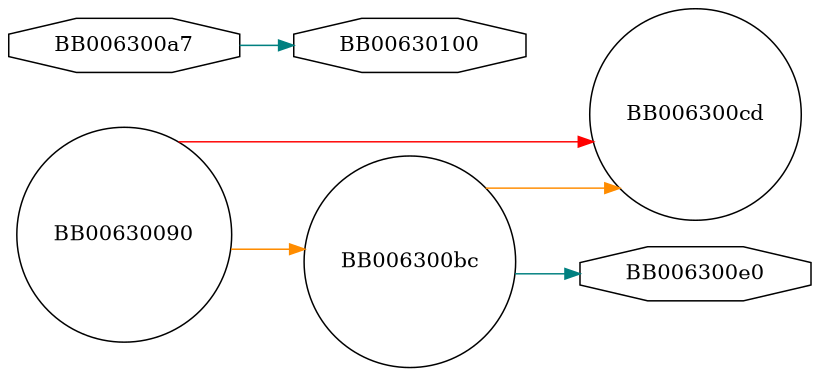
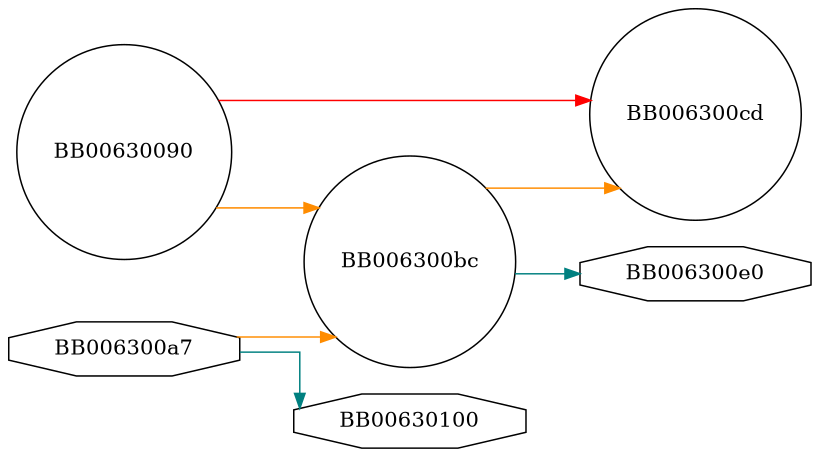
  digraph {
    rankdir=LR
    splines=ortho
    node [shape=circle]
    edge [color=darkorange]
    BB00630090
    BB006300bc
    BB006300cd
    BB006300e0 [shape=octagon]
    BB006300a7 [shape=octagon]
    BB00630100 [shape=octagon]
    BB00630090 -> BB006300bc
    BB00630090 -> BB006300cd [color=red]
    BB006300bc -> BB006300cd
    BB006300bc -> BB006300e0 [color=teal]
+   BB006300a7 -> BB006300bc
    BB006300a7 -> BB00630100 [color=teal]
  }
